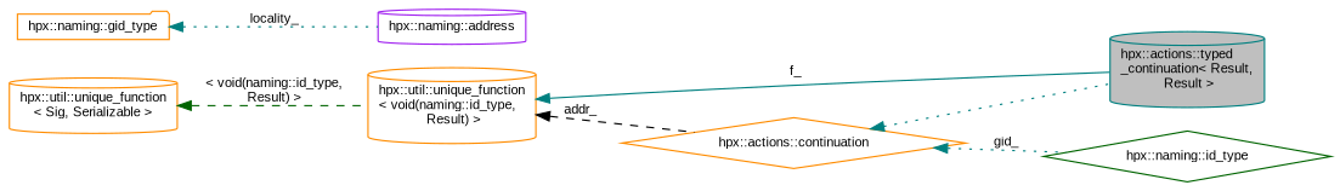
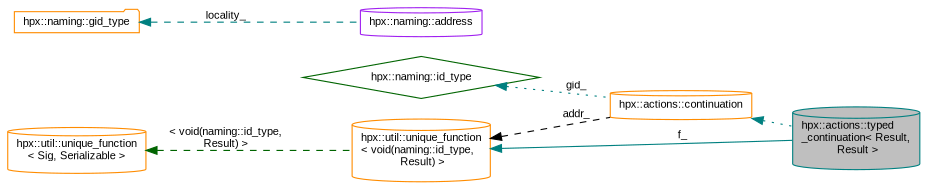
  digraph {
    fontname="Liberation Sans"
    rankdir=LR
    node [color=darkorange fillcolor=white fontname="Liberation Sans" fontsize=10 shape=cylinder style=filled]
    edge [color=teal dir=back fontname="Liberation Sans" fontsize=10 labelfontname=Helvetica labelfontsize=10 style=dashed]
    n1 [color=teal fillcolor=grey75 fontcolor=black height=0.2 label="hpx::actions::typed\l_continuation\< Result,\l Result \>" width=0.4]
-   n2 [height=0.2 label="hpx::actions::continuation" shape=diamond width=0.4]
+   n2 [height=0.2 label="hpx::actions::continuation" width=0.4]
    n3 [color=darkgreen height=0.2 label="hpx::naming::id_type" shape=diamond width=0.4]
    n4 [color=purple height=0.2 label="hpx::naming::address" width=0.4]
    n5 [height=0.2 label="hpx::naming::gid_type" shape=folder width=0.4]
    n6 [height=0.2 label="hpx::util::unique_function\l\< void(naming::id_type,\l Result) \>" width=0.4]
    n7 [height=0.2 label="hpx::util::unique_function\l\< Sig, Serializable \>" width=0.4]
    n2 -> n1 [style=dotted]
-   n2 -> n3 [label=" gid_" style=dotted]
-   n5 -> n4 [label=" locality_" style=dotted]
+   n3 -> n2 [label=" gid_" style=dotted]
+   n5 -> n4 [label=" locality_"]
    n6 -> n1 [label=" f_" style=solid]
    n6 -> n2 [color=black label=" addr_"]
    n7 -> n6 [color=darkgreen label=" \< void(naming::id_type,\l Result) \>"]
  }
